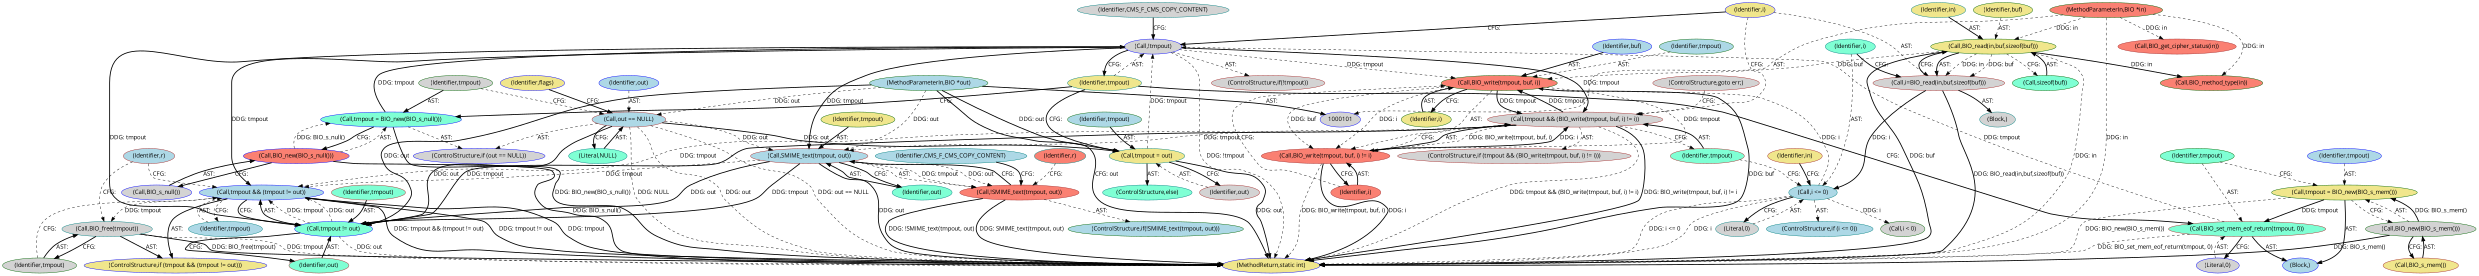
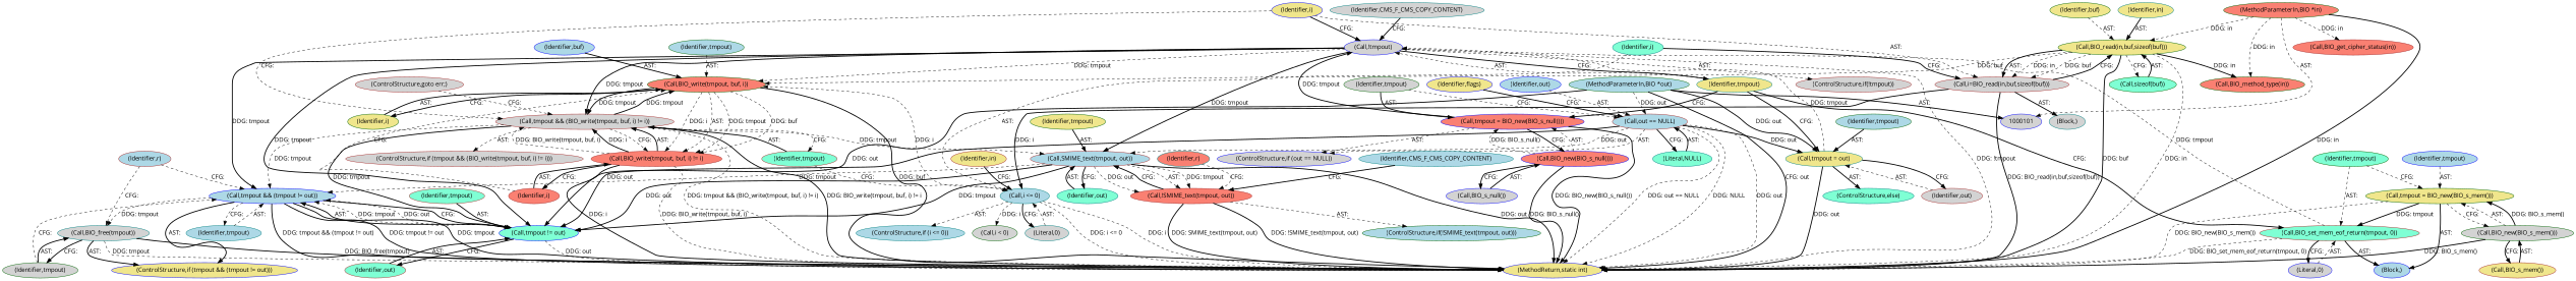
  digraph {
    fontname="Open Sans"
    node [color=brown fillcolor=lightgrey fontname="Open Sans" style=filled]
    edge [fontname="Open Sans" style=bold]
    n1 [color=darkgreen fillcolor=salmon label="(Call,BIO_write(tmpout, buf, i))"]
    n2 [label="(Call,tmpout && (BIO_write(tmpout, buf, i) != i))"]
    n3 [fillcolor=salmon label="(Call,BIO_write(tmpout, buf, i) != i)"]
    n4 [color=blue fillcolor=khaki label="(MethodReturn,static int)"]
    n5 [color=darkgreen fillcolor=khaki label="(Identifier,i)"]
    n6 [fillcolor=lightblue label="(Call,SMIME_text(tmpout, out))"]
    n7 [color=blue fillcolor=lightblue label="(Call,tmpout && (tmpout != out))"]
    n8 [color=blue fillcolor=aquamarine label="(Call,tmpout != out)"]
    n9 [label="(ControlStructure,if (tmpout && (BIO_write(tmpout, buf, i) != i)))"]
    n10 [fillcolor=aquamarine label="(Identifier,tmpout)"]
    n11 [fillcolor=salmon label="(Identifier,i)"]
    n12 [fillcolor=salmon label="(Call,!SMIME_text(tmpout, out))"]
    n13 [color=teal fillcolor=aquamarine label="(Identifier,out)"]
    n14 [color=teal label="(Call,BIO_free(tmpout))"]
    n15 [color=blue fillcolor=khaki label="(ControlStructure,if (tmpout && (tmpout != out)))"]
    n16 [color=teal fillcolor=lightblue label="(Identifier,tmpout)"]
    n17 [fillcolor=aquamarine label="(Identifier,out)"]
    n18 [color=teal fillcolor=lightblue label="(Call,i <= 0)"]
    n19 [color=blue label="(Call,!tmpout)"]
    n20 [label="(ControlStructure,if(!tmpout))"]
    n21 [color=teal fillcolor=khaki label="(Identifier,tmpout)"]
    n22 [color=teal fillcolor=khaki label="(Call,tmpout = out)"]
-   n23 [color=blue fillcolor=aquamarine label="(Call,tmpout = BIO_new(BIO_s_null()))"]
+   n23 [color=blue fillcolor=salmon label="(Call,tmpout = BIO_new(BIO_s_null()))"]
    n24 [fillcolor=aquamarine label="(Call,BIO_set_mem_eof_return(tmpout, 0))"]
    n25 [label="(Identifier,out)"]
    n26 [color=teal fillcolor=aquamarine label="(ControlStructure,else)"]
    n27 [fillcolor=lightblue label="(Call,out == NULL)"]
    n28 [color=teal fillcolor=aquamarine label="(Literal,NULL)"]
    n29 [color=blue label="(ControlStructure,if (out == NULL))"]
    n30 [color=darkgreen fillcolor=lightblue label="(MethodParameterIn,BIO *out)"]
    1000101 [color=blue]
    n32 [color=blue fillcolor=salmon label="(Call,BIO_new(BIO_s_null()))"]
    n33 [color=blue label="(Call,BIO_s_null())"]
    n34 [color=blue label="(Literal,0)"]
    n35 [color=blue fillcolor=lightblue label="(Block,)"]
    n36 [color=darkgreen fillcolor=khaki label="(Call,tmpout = BIO_new(BIO_s_mem()))"]
    n37 [color=darkgreen label="(Call,BIO_new(BIO_s_mem()))"]
    n38 [fillcolor=khaki label="(Call,BIO_s_mem())"]
    n39 [color=darkgreen fillcolor=khaki label="(Call,BIO_read(in,buf,sizeof(buf)))"]
    n40 [label="(Call,i=BIO_read(in,buf,sizeof(buf)))"]
    n41 [color=darkgreen fillcolor=aquamarine label="(Call,sizeof(buf))"]
    n42 [color=darkgreen fillcolor=salmon label="(Call,BIO_method_type(in))"]
    n43 [color=teal label="(Block,)"]
    n44 [color=darkgreen fillcolor=salmon label="(MethodParameterIn,BIO *in)"]
    n45 [fillcolor=salmon label="(Call,BIO_get_cipher_status(in))"]
    n46 [color=darkgreen label="(Call,i < 0)"]
    n47 [color=teal label="(Literal,0)"]
    n48 [color=teal fillcolor=lightblue label="(ControlStructure,if (i <= 0))"]
    n49 [color=darkgreen fillcolor=lightblue label="(ControlStructure,if(!SMIME_text(tmpout, out)))"]
    n50 [color=darkgreen label="(Identifier,tmpout)"]
    n51 [color=teal fillcolor=khaki label="(Identifier,in)"]
    n52 [color=blue fillcolor=lightblue label="(Identifier,out)"]
    n53 [color=blue fillcolor=lightblue label="(Identifier,buf)"]
    n54 [color=darkgreen fillcolor=khaki label="(Identifier,buf)"]
    n55 [color=darkgreen fillcolor=aquamarine label="(Identifier,tmpout)"]
    n56 [color=teal fillcolor=salmon label="(Identifier,r)"]
    n57 [color=teal fillcolor=aquamarine label="(Identifier,i)"]
    n58 [color=darkgreen fillcolor=lightblue label="(Identifier,tmpout)"]
    n59 [color=blue fillcolor=lightblue label="(Identifier,tmpout)"]
    n60 [color=darkgreen fillcolor=khaki label="(Identifier,tmpout)"]
    n61 [color=teal fillcolor=lightblue label="(Identifier,CMS_F_CMS_COPY_CONTENT)"]
    n62 [color=blue fillcolor=khaki label="(Identifier,i)"]
    n63 [label="(ControlStructure,goto err;)"]
    n64 [color=darkgreen fillcolor=lightblue label="(Identifier,tmpout)"]
    n65 [color=blue fillcolor=khaki label="(Identifier,flags)"]
    n66 [color=teal label="(Identifier,CMS_F_CMS_COPY_CONTENT)"]
    n67 [fillcolor=khaki label="(Identifier,in)"]
    n68 [color=darkgreen label="(Identifier,tmpout)"]
    n69 [fillcolor=lightblue label="(Identifier,r)"]
    n70 [fillcolor=aquamarine label="(Identifier,tmpout)"]
    n1 -> n2 [label="DDG: tmpout"]
    n1 -> n3 [label="AST: " style=dashed]
    n1 -> n3 [label="DDG: tmpout" style=dashed]
    n1 -> n3 [label="DDG: buf" style=dashed]
    n1 -> n3 [label="DDG: i" style=dashed]
    n1 -> n4 [label="DDG: buf"]
    n1 -> n5 [label="CFG: "]
    n2 -> n1 [label="DDG: tmpout"]
    n2 -> n3 [label="CFG: " style=dashed]
    n2 -> n4 [label="DDG: tmpout && (BIO_write(tmpout, buf, i) != i)" style=dashed]
    n2 -> n4 [label="DDG: BIO_write(tmpout, buf, i) != i"]
    n2 -> n6 [label="DDG: tmpout" style=dashed]
    n2 -> n7 [label="DDG: tmpout" style=dashed]
    n2 -> n8 [label="DDG: tmpout"]
    n2 -> n9 [label="AST: " style=dashed]
    n2 -> n10 [label="CFG: " style=dashed]
    n3 -> n2 [label="AST: "]
    n3 -> n2 [label="DDG: BIO_write(tmpout, buf, i)" style=dashed]
    n3 -> n2 [label="DDG: i"]
    n3 -> n4 [label="DDG: i"]
    n3 -> n4 [label="DDG: BIO_write(tmpout, buf, i)" style=dashed]
    n3 -> n11 [label="CFG: "]
    n5 -> n1 [label="AST: "]
    n6 -> n4 [label="DDG: out"]
    n6 -> n7 [label="DDG: tmpout" style=dashed]
    n6 -> n8 [label="DDG: tmpout"]
    n6 -> n8 [label="DDG: out"]
    n6 -> n12 [label="AST: " style=dashed]
    n6 -> n12 [label="DDG: tmpout" style=dashed]
    n6 -> n12 [label="DDG: out" style=dashed]
    n6 -> n13 [label="CFG: "]
    n7 -> n4 [label="DDG: tmpout && (tmpout != out)"]
    n7 -> n4 [label="DDG: tmpout != out"]
    n7 -> n4 [label="DDG: tmpout"]
    n7 -> n8 [label="CFG: "]
    n7 -> n14 [label="DDG: tmpout" style=dashed]
    n7 -> n15 [label="AST: "]
    n7 -> n16 [label="CFG: " style=dashed]
    n8 -> n4 [label="DDG: out" style=dashed]
    n8 -> n7 [label="AST: "]
    n8 -> n7 [label="DDG: tmpout" style=dashed]
    n8 -> n7 [label="DDG: out" style=dashed]
    n8 -> n17 [label="CFG: "]
    n10 -> n2 [label="AST: "]
    n10 -> n18 [label="CFG: " style=dashed]
    n11 -> n1 [label="CFG: " style=dashed]
    n11 -> n3 [label="AST: "]
    n12 -> n4 [label="DDG: SMIME_text(tmpout, out)"]
    n12 -> n4 [label="DDG: !SMIME_text(tmpout, out)"]
    n12 -> n6 [label="CFG: "]
    n12 -> n49 [label="AST: " style=dashed]
    n13 -> n6 [label="AST: "]
    n14 -> n4 [label="DDG: tmpout" style=dashed]
    n14 -> n4 [label="DDG: BIO_free(tmpout)"]
    n14 -> n15 [label="AST: "]
    n14 -> n50 [label="CFG: "]
    n16 -> n7 [label="AST: " style=dashed]
    n17 -> n8 [label="AST: "]
    n18 -> n1 [label="DDG: i" style=dashed]
    n18 -> n4 [label="DDG: i <= 0" style=dashed]
    n18 -> n4 [label="DDG: i" style=dashed]
    n18 -> n46 [label="DDG: i" style=dashed]
    n18 -> n47 [label="CFG: "]
    n18 -> n48 [label="AST: " style=dashed]
    n19 -> n1 [label="DDG: tmpout" style=dashed]
    n19 -> n2 [label="DDG: tmpout"]
    n19 -> n4 [label="DDG: !tmpout" style=dashed]
    n19 -> n6 [label="DDG: tmpout"]
    n19 -> n7 [label="DDG: tmpout"]
    n19 -> n8 [label="DDG: tmpout"]
    n19 -> n20 [label="AST: " style=dashed]
    n19 -> n21 [label="CFG: "]
    n21 -> n19 [label="AST: " style=dashed]
    n21 -> n22 [label="CFG: "]
    n21 -> n23 [label="CFG: "]
    n21 -> n24 [label="CFG: "]
    n22 -> n4 [label="DDG: out"]
    n22 -> n19 [label="DDG: tmpout" style=dashed]
    n22 -> n25 [label="CFG: "]
    n22 -> n26 [label="AST: "]
    n23 -> n4 [label="DDG: BIO_new(BIO_s_null())"]
    n23 -> n19 [label="DDG: tmpout"]
    n23 -> n29 [label="AST: " style=dashed]
    n23 -> n32 [label="CFG: "]
    n24 -> n4 [label="DDG: BIO_set_mem_eof_return(tmpout, 0)" style=dashed]
    n24 -> n19 [label="DDG: tmpout" style=dashed]
    n24 -> n34 [label="CFG: "]
    n24 -> n35 [label="AST: "]
    n25 -> n22 [label="AST: " style=dashed]
    n27 -> n4 [label="DDG: out" style=dashed]
    n27 -> n4 [label="DDG: out == NULL" style=dashed]
    n27 -> n4 [label="DDG: NULL" style=dashed]
    n27 -> n6 [label="DDG: out" style=dashed]
    n27 -> n8 [label="DDG: out"]
    n27 -> n22 [label="DDG: out"]
    n27 -> n28 [label="CFG: "]
    n27 -> n29 [label="AST: " style=dashed]
    n28 -> n27 [label="AST: "]
    n30 -> n4 [label="CFG: out"]
-   n30 -> n6 [label="DDG: out" style=dashed]
    n30 -> n8 [label="DDG: out"]
    n30 -> n22 [label="DDG: out"]
    n30 -> n27 [label="DDG: out" style=dashed]
    n30 -> 1000101 [label="AST: "]
    n32 -> n4 [label="DDG: BIO_s_null()"]
    n32 -> n23 [label="AST: " style=dashed]
    n32 -> n23 [label="DDG: BIO_s_null()" style=dashed]
    n32 -> n33 [label="CFG: "]
    n33 -> n32 [label="AST: "]
    n34 -> n24 [label="AST: " style=dashed]
    n36 -> n4 [label="DDG: BIO_new(BIO_s_mem())" style=dashed]
    n36 -> n24 [label="DDG: tmpout"]
    n36 -> n35 [label="AST: "]
    n36 -> n37 [label="CFG: " style=dashed]
    n37 -> n4 [label="DDG: BIO_s_mem()"]
    n37 -> n36 [label="AST: " style=dashed]
    n37 -> n36 [label="DDG: BIO_s_mem()"]
    n37 -> n38 [label="CFG: "]
    n38 -> n37 [label="AST: "]
    n39 -> n1 [label="DDG: buf" style=dashed]
    n39 -> n4 [label="DDG: buf"]
    n39 -> n4 [label="DDG: in" style=dashed]
    n39 -> n40 [label="AST: "]
    n39 -> n40 [label="DDG: in" style=dashed]
    n39 -> n40 [label="DDG: buf" style=dashed]
    n39 -> n41 [label="CFG: " style=dashed]
    n39 -> n42 [label="DDG: in"]
    n40 -> n4 [label="DDG: BIO_read(in,buf,sizeof(buf))"]
    n40 -> n18 [label="DDG: i"]
    n40 -> n39 [label="CFG: "]
    n40 -> n43 [label="AST: "]
    n41 -> n39 [label="AST: "]
-   n44 -> n4 [label="DDG: in" style=dashed]
+   n44 -> n4 [label="DDG: in"]
    n44 -> 1000101 [label="AST: " style=dashed]
    n44 -> n39 [label="DDG: in" style=dashed]
    n44 -> n42 [label="DDG: in" style=dashed]
    n44 -> n45 [label="DDG: in" style=dashed]
    n47 -> n18 [label="AST: " style=dashed]
    n50 -> n7 [label="CFG: " style=dashed]
    n50 -> n14 [label="AST: "]
    n51 -> n39 [label="AST: "]
    n52 -> n27 [label="AST: " style=dashed]
    n53 -> n1 [label="AST: "]
    n54 -> n39 [label="AST: " style=dashed]
    n55 -> n24 [label="AST: " style=dashed]
    n55 -> n36 [label="CFG: " style=dashed]
    n56 -> n12 [label="CFG: " style=dashed]
    n57 -> n18 [label="AST: " style=dashed]
    n57 -> n40 [label="CFG: "]
    n58 -> n1 [label="AST: " style=dashed]
    n59 -> n36 [label="AST: " style=dashed]
    n60 -> n6 [label="AST: "]
    n61 -> n12 [label="CFG: "]
    n62 -> n2 [label="CFG: " style=dashed]
    n62 -> n19 [label="CFG: "]
    n62 -> n40 [label="AST: " style=dashed]
    n63 -> n2 [label="CFG: " style=dashed]
    n64 -> n22 [label="AST: "]
    n65 -> n27 [label="CFG: "]
    n66 -> n19 [label="CFG: "]
    n67 -> n18 [label="CFG: "]
    n68 -> n23 [label="AST: "]
    n68 -> n27 [label="CFG: " style=dashed]
    n69 -> n7 [label="CFG: " style=dashed]
    n69 -> n14 [label="CFG: " style=dashed]
    n70 -> n8 [label="AST: "]
  }
